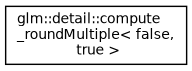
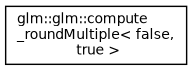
  digraph {
    rankdir=LR
-   n1 [color=black fillcolor=white fontname=Helvetica fontsize=10 height=0.2 label="glm::detail::compute\l_roundMultiple\< false,\l true \>" shape=record style=filled width=0.4]
+   n1 [color=black fillcolor=white fontname=Helvetica fontsize=10 height=0.2 label="glm::glm::compute\l_roundMultiple\< false,\l true \>" shape=record style=filled width=0.4]
  }
